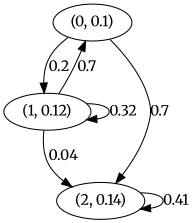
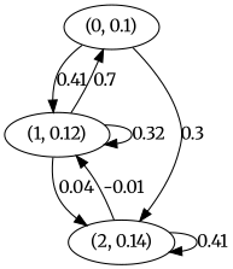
  digraph {
    fontname=Merriweather
    node [fontname=Merriweather]
    edge [fontname=Merriweather]
    n1 [label="(0, 0.1)"]
    n2 [label="(1, 0.12)"]
    n3 [label="(2, 0.14)"]
-   n1 -> n2 [label=0.2]
-   n1 -> n3 [label=0.7]
+   n1 -> n2 [label=0.41]
+   n1 -> n3 [label=0.3]
    n2 -> n1 [label=0.7]
    n2 -> n2 [label=0.32]
    n2 -> n3 [label=0.04]
+   n3 -> n2 [label=-0.01]
    n3 -> n3 [label=0.41]
  }
